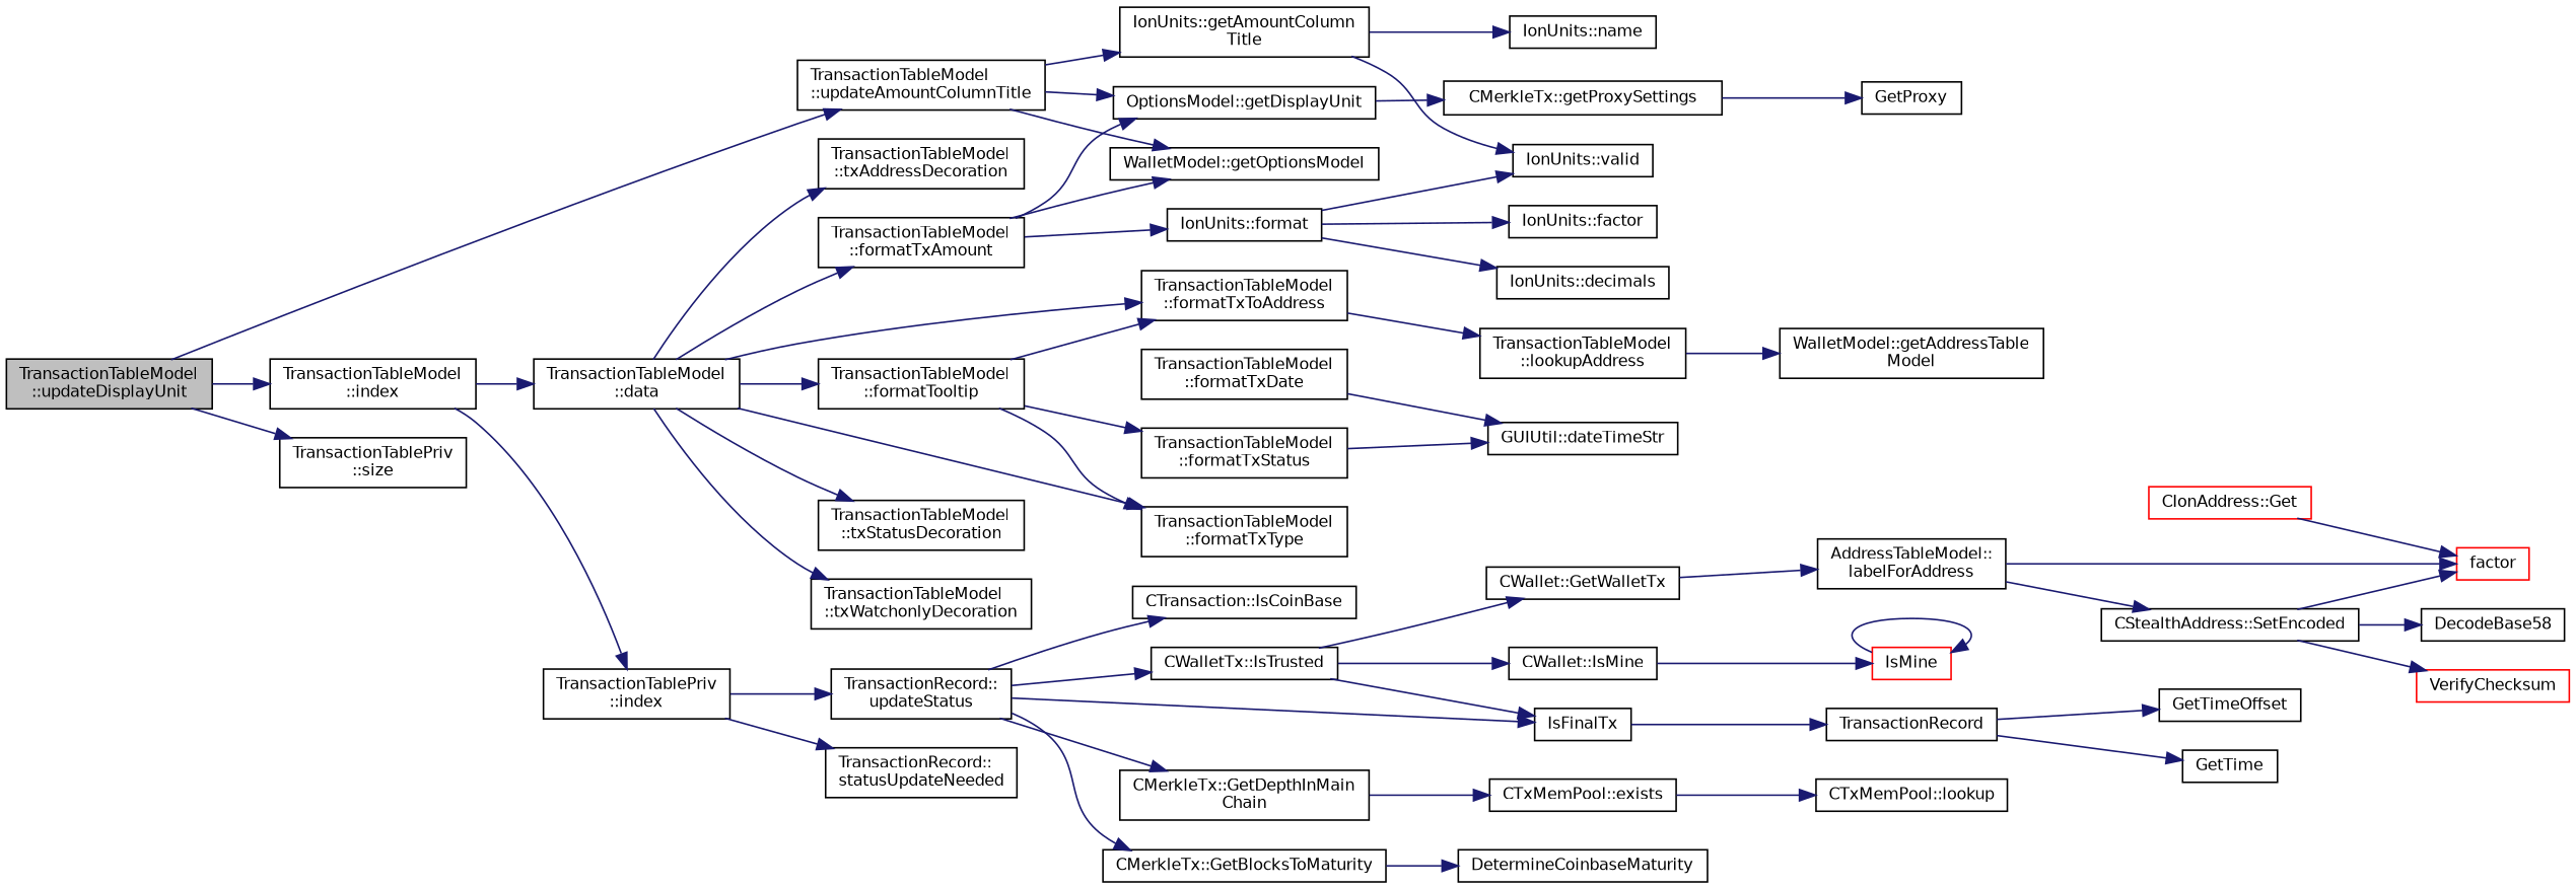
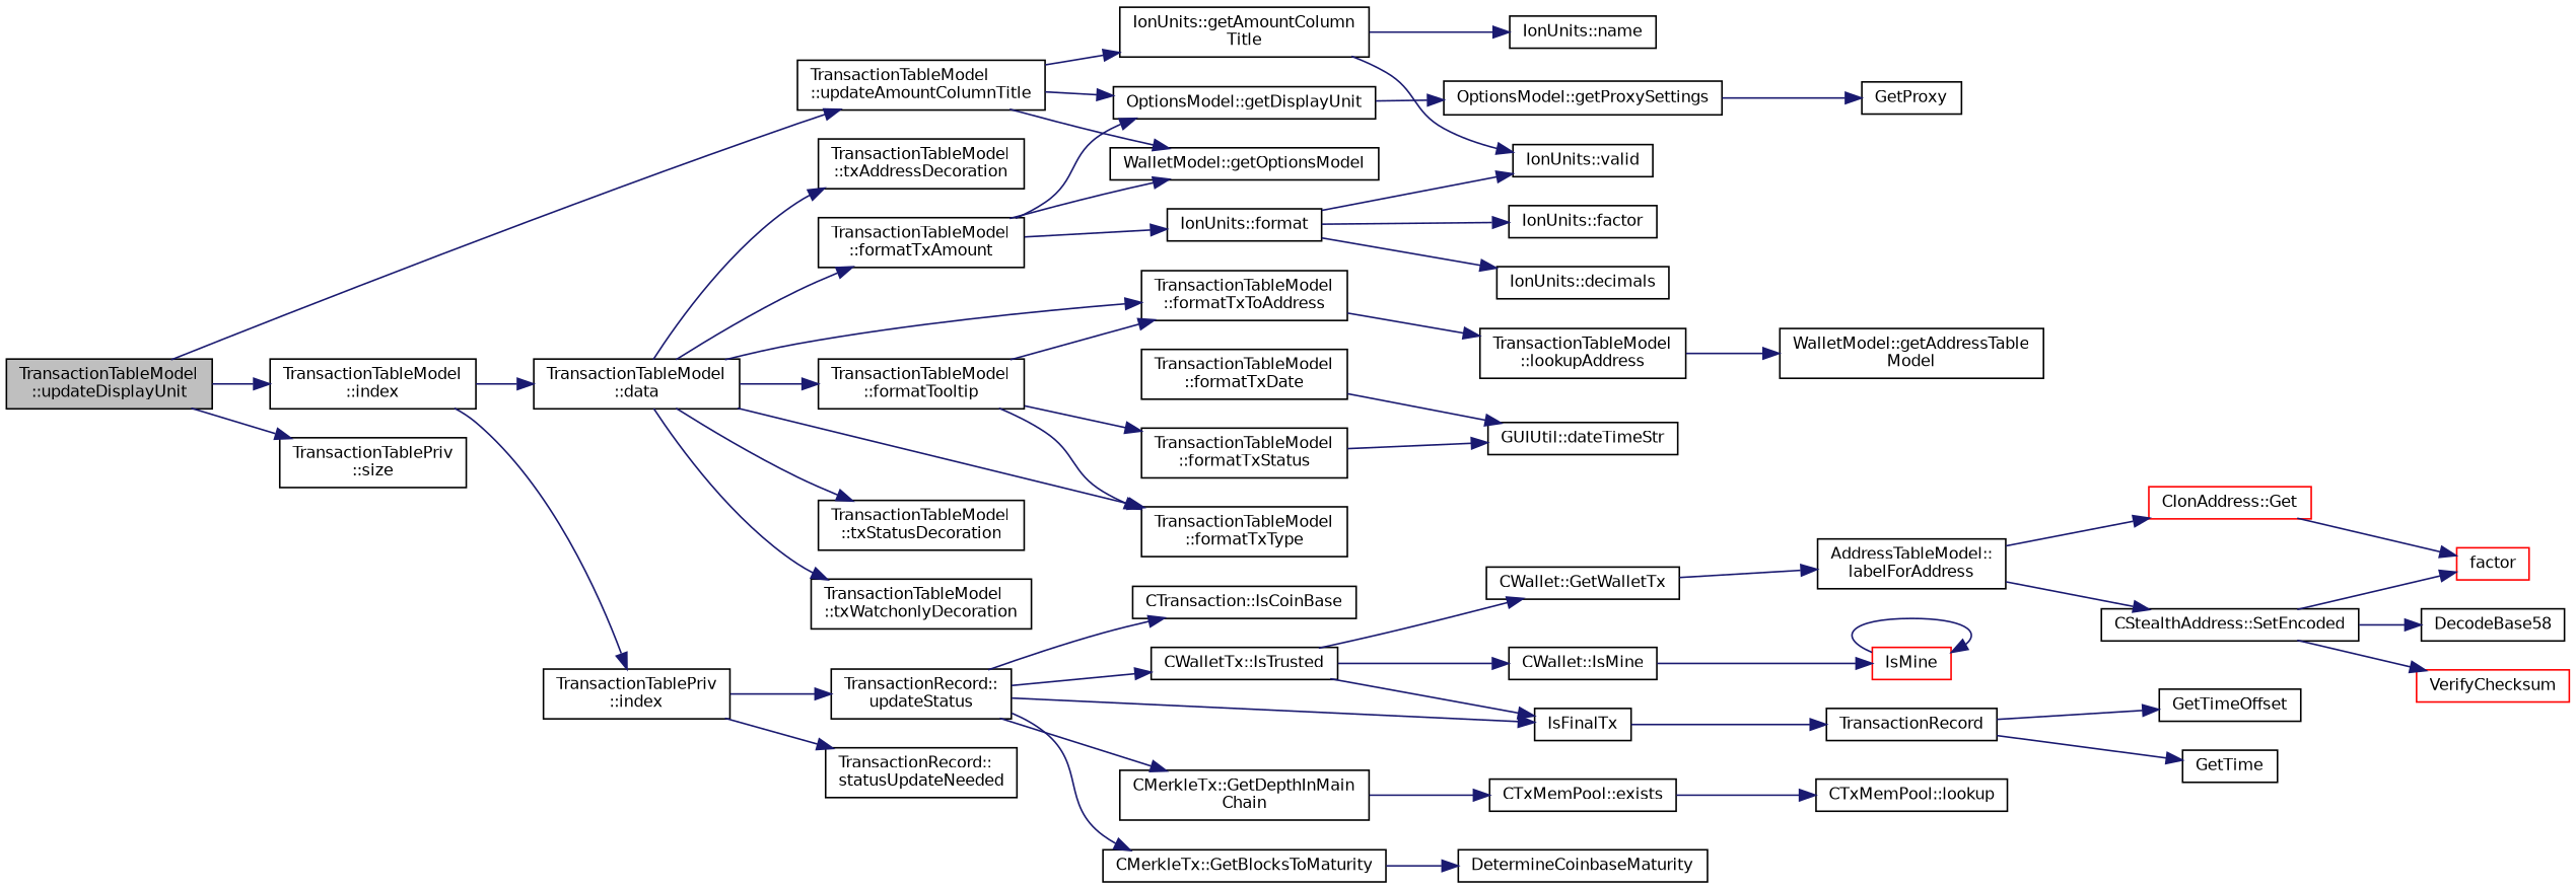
  digraph {
    rankdir=LR
    node [color=black fillcolor=white fontname=Helvetica fontsize=10 shape=record style=filled]
    edge [color=midnightblue fontname=Helvetica fontsize=10 labelfontname=Helvetica labelfontsize=10 style=solid]
    n1 [fillcolor=grey75 fontcolor=black height=0.2 label="TransactionTableModel\l::updateDisplayUnit" width=0.4]
    n2 [height=0.2 label="TransactionTableModel\l::updateAmountColumnTitle" width=0.4]
    n3 [height=0.2 label="TransactionTableModel\l::index" width=0.4]
    n4 [height=0.2 label="TransactionTablePriv\l::size" width=0.4]
    n5 [height=0.2 label="IonUnits::getAmountColumn\lTitle" width=0.4]
    n6 [height=0.2 label="WalletModel::getOptionsModel" width=0.4]
    n7 [height=0.2 label="OptionsModel::getDisplayUnit" width=0.4]
    n8 [height=0.2 label="TransactionTableModel\l::data" width=0.4]
    n9 [height=0.2 label="TransactionTablePriv\l::index" width=0.4]
    n10 [height=0.2 label="IonUnits::valid" width=0.4]
    n11 [height=0.2 label="IonUnits::name" width=0.4]
-   n12 [height=0.2 label="CMerkleTx::getProxySettings" width=0.4]
+   n12 [height=0.2 label="OptionsModel::getProxySettings" width=0.4]
    n13 [height=0.2 label=GetProxy width=0.4]
    n14 [height=0.2 label="TransactionTableModel\l::txStatusDecoration" width=0.4]
    n15 [height=0.2 label="TransactionTableModel\l::txWatchonlyDecoration" width=0.4]
    n16 [height=0.2 label="TransactionTableModel\l::txAddressDecoration" width=0.4]
    n17 [height=0.2 label="TransactionTableModel\l::formatTxType" width=0.4]
    n18 [height=0.2 label="TransactionTableModel\l::formatTxToAddress" width=0.4]
    n19 [height=0.2 label="TransactionTableModel\l::formatTxAmount" width=0.4]
    n20 [height=0.2 label="TransactionTableModel\l::formatTooltip" width=0.4]
    n21 [height=0.2 label="TransactionRecord::\lstatusUpdateNeeded" width=0.4]
    n22 [height=0.2 label="TransactionRecord::\lupdateStatus" width=0.4]
    n23 [height=0.2 label="TransactionTableModel\l::formatTxDate" width=0.4]
    n24 [height=0.2 label="GUIUtil::dateTimeStr" width=0.4]
    n25 [height=0.2 label="TransactionTableModel\l::lookupAddress" width=0.4]
    n26 [height=0.2 label="IonUnits::format" width=0.4]
    n27 [height=0.2 label="TransactionTableModel\l::formatTxStatus" width=0.4]
    n28 [height=0.2 label="WalletModel::getAddressTable\lModel" width=0.4]
    n29 [height=0.2 label="AddressTableModel::\llabelForAddress" width=0.4]
    n30 [height=0.2 label="CStealthAddress::SetEncoded" width=0.4]
    n31 [color=red height=0.2 label="CIonAddress::Get" width=0.4]
    n32 [height=0.2 label=DecodeBase58 width=0.4]
    n33 [color=red height=0.2 label=VerifyChecksum width=0.4]
    n34 [color=red height=0.2 label=factor width=0.4]
    n35 [height=0.2 label="IonUnits::factor" width=0.4]
    n36 [height=0.2 label="IonUnits::decimals" width=0.4]
    n37 [height=0.2 label="CTransaction::IsCoinBase" width=0.4]
    n38 [height=0.2 label="CWalletTx::IsTrusted" width=0.4]
    n39 [height=0.2 label=IsFinalTx width=0.4]
    n40 [height=0.2 label="CMerkleTx::GetBlocksToMaturity" width=0.4]
    n41 [height=0.2 label="CMerkleTx::GetDepthInMain\lChain" width=0.4]
    n42 [height=0.2 label="CWallet::GetWalletTx" width=0.4]
    n43 [height=0.2 label="CWallet::IsMine" width=0.4]
    n44 [height=0.2 label=TransactionRecord width=0.4]
    n45 [height=0.2 label=DetermineCoinbaseMaturity width=0.4]
    n46 [height=0.2 label="CTxMemPool::exists" width=0.4]
    n47 [color=red height=0.2 label=IsMine width=0.4]
    n48 [height=0.2 label=GetTime width=0.4]
    n49 [height=0.2 label=GetTimeOffset width=0.4]
    n50 [height=0.2 label="CTxMemPool::lookup" width=0.4]
    n1 -> n2
    n1 -> n3
    n1 -> n4
    n2 -> n5
    n2 -> n6
    n2 -> n7
    n3 -> n8
    n3 -> n9
    n5 -> n10
    n5 -> n11
    n7 -> n12
    n8 -> n14
    n8 -> n15
    n8 -> n16
    n8 -> n17
    n8 -> n18
    n8 -> n19
    n8 -> n20
    n9 -> n21
    n9 -> n22
    n12 -> n13
    n18 -> n25
    n19 -> n6
    n19 -> n7
    n19 -> n26
    n20 -> n17
    n20 -> n18
    n20 -> n27
    n22 -> n37
    n22 -> n38
    n22 -> n39
    n22 -> n40
    n22 -> n41
    n23 -> n24
    n25 -> n28
    n26 -> n10
    n26 -> n35
    n26 -> n36
    n27 -> n24
    n29 -> n30
-   n29 -> n34
+   n29 -> n31
    n30 -> n32
    n30 -> n33
    n30 -> n34
    n31 -> n34
    n38 -> n39
    n38 -> n42
    n38 -> n43
    n39 -> n44
    n40 -> n45
    n41 -> n46
    n42 -> n29
    n43 -> n47
    n44 -> n48
    n44 -> n49
    n46 -> n50
    n47 -> n47
  }
